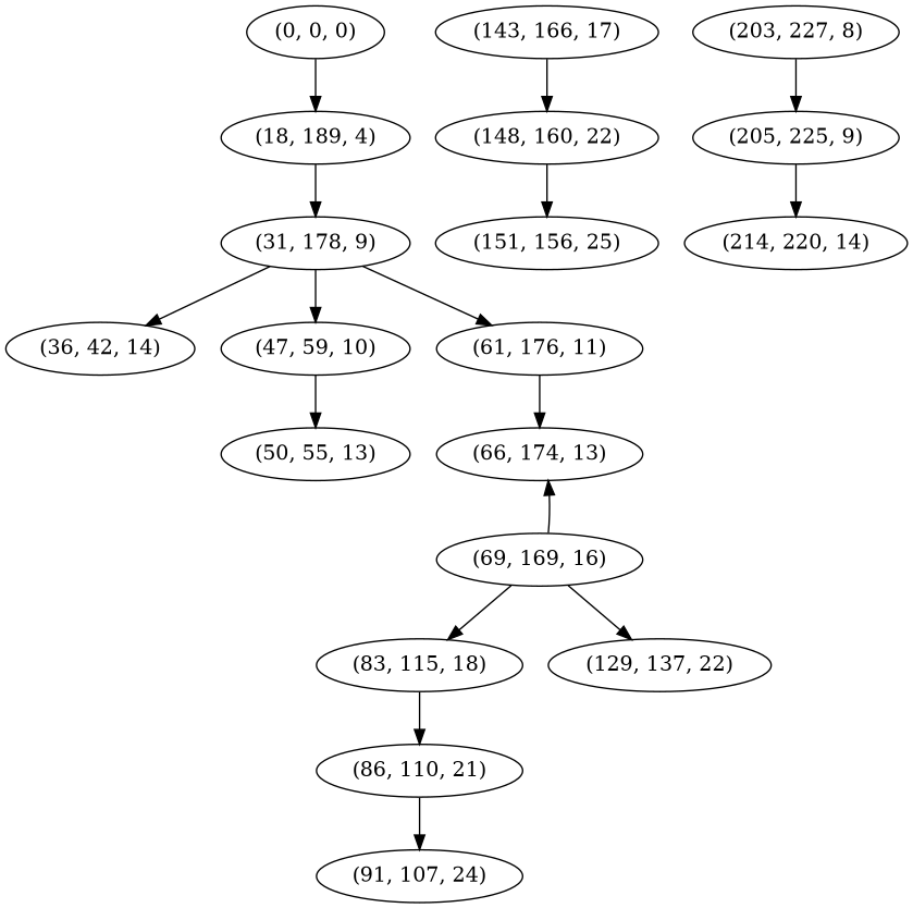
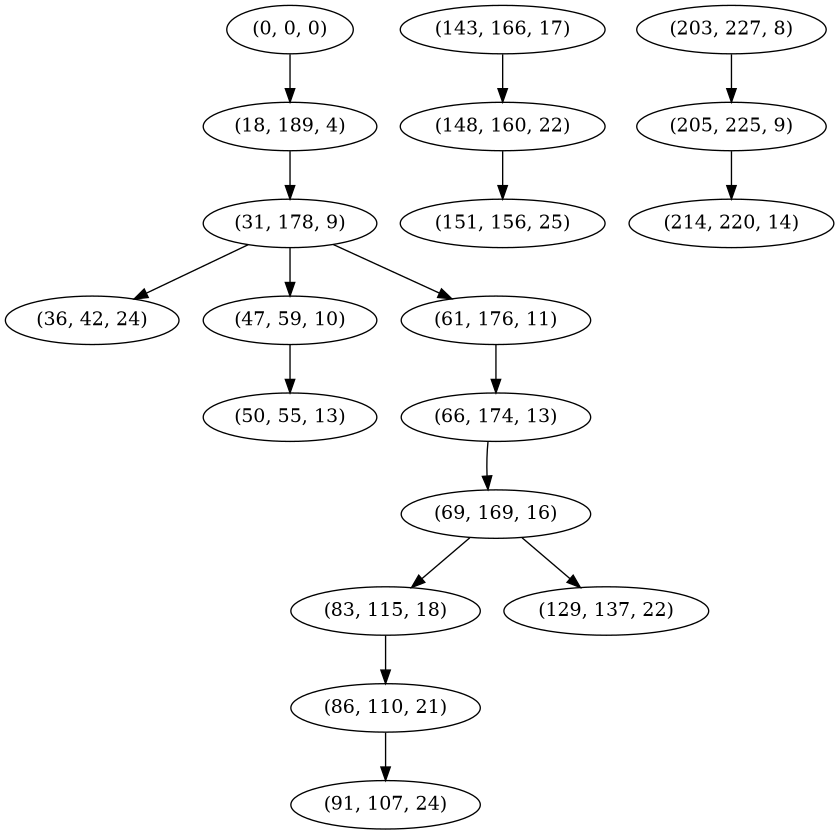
  digraph {
    n1 [label="(18, 189, 4)"]
    "(0, 0, 0)"
    "(31, 178, 9)"
-   "(36, 42, 14)"
+   "(36, 42, 14)" [label="(36, 42, 24)"]
    "(47, 59, 10)"
    "(61, 176, 11)"
    "(50, 55, 13)"
    "(66, 174, 13)"
    "(69, 169, 16)"
    "(83, 115, 18)"
    "(129, 137, 22)"
    "(86, 110, 21)"
    "(143, 166, 17)"
    "(148, 160, 22)"
    "(91, 107, 24)"
    "(151, 156, 25)"
    "(203, 227, 8)"
    "(205, 225, 9)"
    "(214, 220, 14)"
    n1 -> "(31, 178, 9)"
    "(0, 0, 0)" -> n1
    "(31, 178, 9)" -> "(36, 42, 14)"
    "(31, 178, 9)" -> "(47, 59, 10)"
    "(31, 178, 9)" -> "(61, 176, 11)"
    "(47, 59, 10)" -> "(50, 55, 13)"
    "(61, 176, 11)" -> "(66, 174, 13)"
-   "(69, 169, 16)" -> "(66, 174, 13)"
+   "(66, 174, 13)" -> "(69, 169, 16)"
    "(69, 169, 16)" -> "(83, 115, 18)"
    "(69, 169, 16)" -> "(129, 137, 22)"
    "(83, 115, 18)" -> "(86, 110, 21)"
    "(86, 110, 21)" -> "(91, 107, 24)"
    "(143, 166, 17)" -> "(148, 160, 22)"
    "(148, 160, 22)" -> "(151, 156, 25)"
    "(203, 227, 8)" -> "(205, 225, 9)"
    "(205, 225, 9)" -> "(214, 220, 14)"
  }
